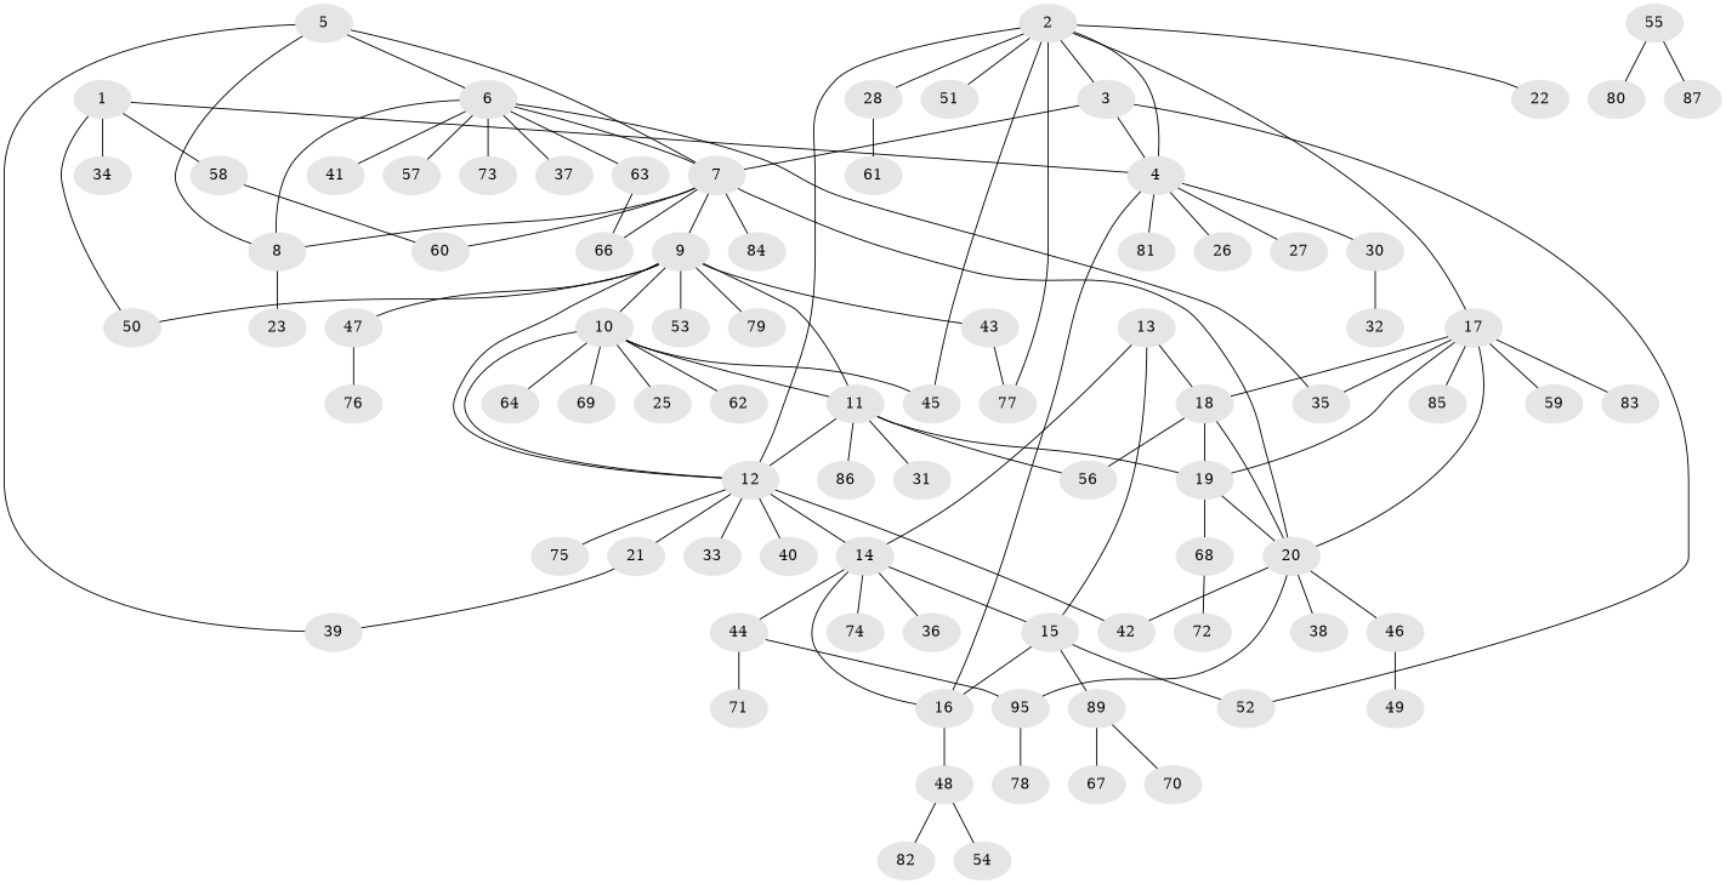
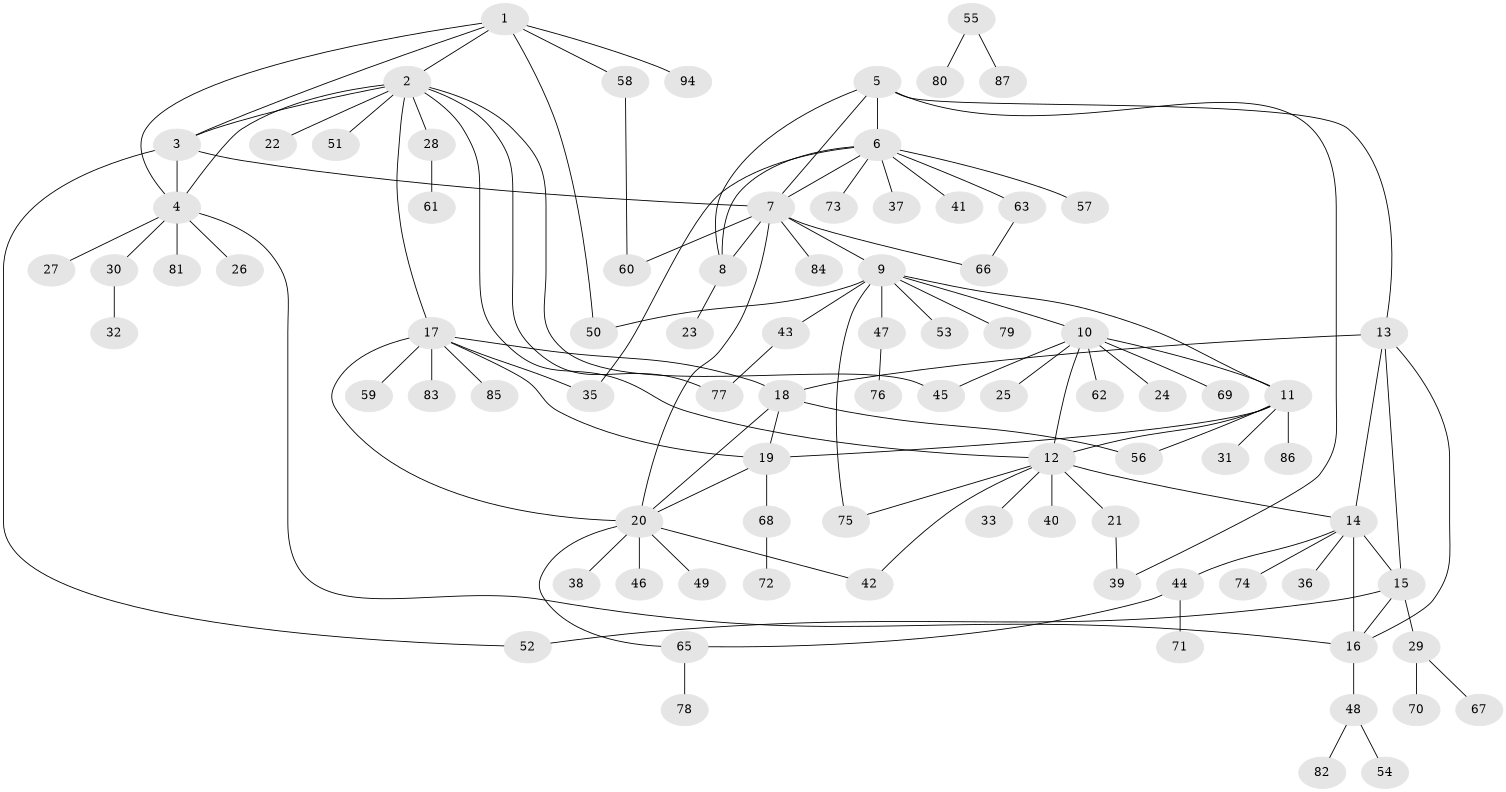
  graph {
    node [color=gray90 style=filled]
    1
    2
    3
    4
-   34
+   34 [label=94]
    50
    58
    12
    17
    22
    28
    45
    51
    77
    7
    52
    16
    26
    27
    30
    81
    60
    14
    21
    33
    40
    42
    75
    35
    20
    19
    18
    59
    83
    85
    61
    8
    9
    84
    66
    48
    32
    5
    6
    13
    39
    37
    41
    57
    63
    73
    23
    15
    10
    11
    43
    47
    53
    79
    38
    46
    49
-   65 [label=95]
+   65
    55
    80
    87
    25
    62
-   64
+   64 [label=24]
    69
    31
    56
    86
    76
    68
    36
    44
    74
-   29 [label=89]
+   29
    71
    67
    70
    82
    54
    72
    78
+   1 -- 2
+   1 -- 3
    1 -- 4
    1 -- 34
    1 -- 50
    1 -- 58
    2 -- 3
    2 -- 4
    2 -- 12
    2 -- 17
    2 -- 22
    2 -- 28
    2 -- 45
    2 -- 51
    2 -- 77
    3 -- 4
    3 -- 7
    3 -- 52
    4 -- 16
    4 -- 26
    4 -- 27
    4 -- 30
    4 -- 81
    58 -- 60
    12 -- 14
    12 -- 21
    12 -- 33
    12 -- 40
    12 -- 42
    12 -- 75
    17 -- 35
    17 -- 20
    17 -- 19
    17 -- 18
    17 -- 59
    17 -- 83
    17 -- 85
    28 -- 61
    7 -- 60
    7 -- 20
    7 -- 8
    7 -- 9
    7 -- 84
    7 -- 66
    16 -- 48
    30 -- 32
    14 -- 16
    14 -- 15
    14 -- 36
    14 -- 44
    14 -- 74
    21 -- 39
    20 -- 42
    20 -- 38
    20 -- 46
-   46 -- 49
+   20 -- 49
    20 -- 65
    19 -- 20
    19 -- 68
    18 -- 20
    18 -- 19
    18 -- 56
    8 -- 23
    9 -- 50
-   9 -- 12
+   9 -- 75
    9 -- 10
    9 -- 11
    9 -- 43
    9 -- 47
    9 -- 53
    9 -- 79
    48 -- 82
    48 -- 54
    5 -- 7
    5 -- 8
    5 -- 6
+   5 -- 13
    5 -- 39
    6 -- 7
    6 -- 35
    6 -- 8
    6 -- 37
    6 -- 41
    6 -- 57
    6 -- 63
    6 -- 73
+   13 -- 16
    13 -- 14
    13 -- 18
    13 -- 15
    63 -- 66
    15 -- 52
    15 -- 16
    15 -- 29
    10 -- 12
    10 -- 45
    10 -- 11
    10 -- 25
    10 -- 62
    10 -- 64
    10 -- 69
    11 -- 12
    11 -- 19
    11 -- 31
    11 -- 56
    11 -- 86
    43 -- 77
    47 -- 76
    65 -- 78
    55 -- 80
    55 -- 87
    68 -- 72
    44 -- 65
    44 -- 71
    29 -- 67
    29 -- 70
  }
